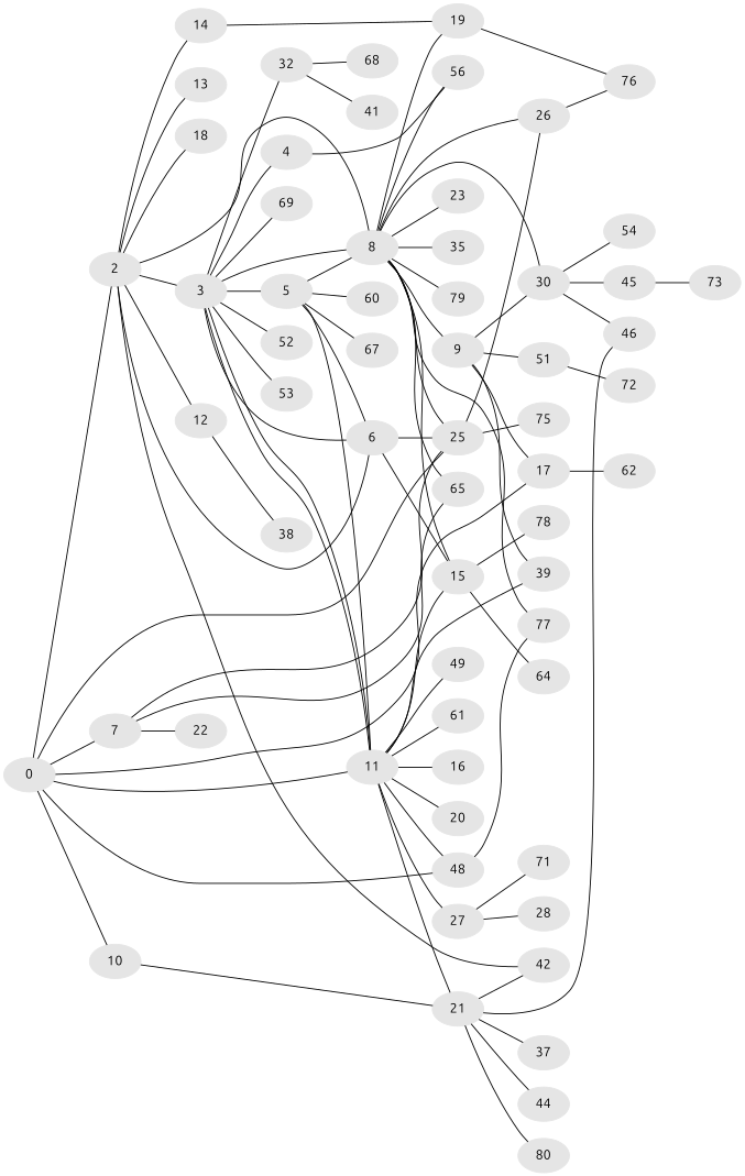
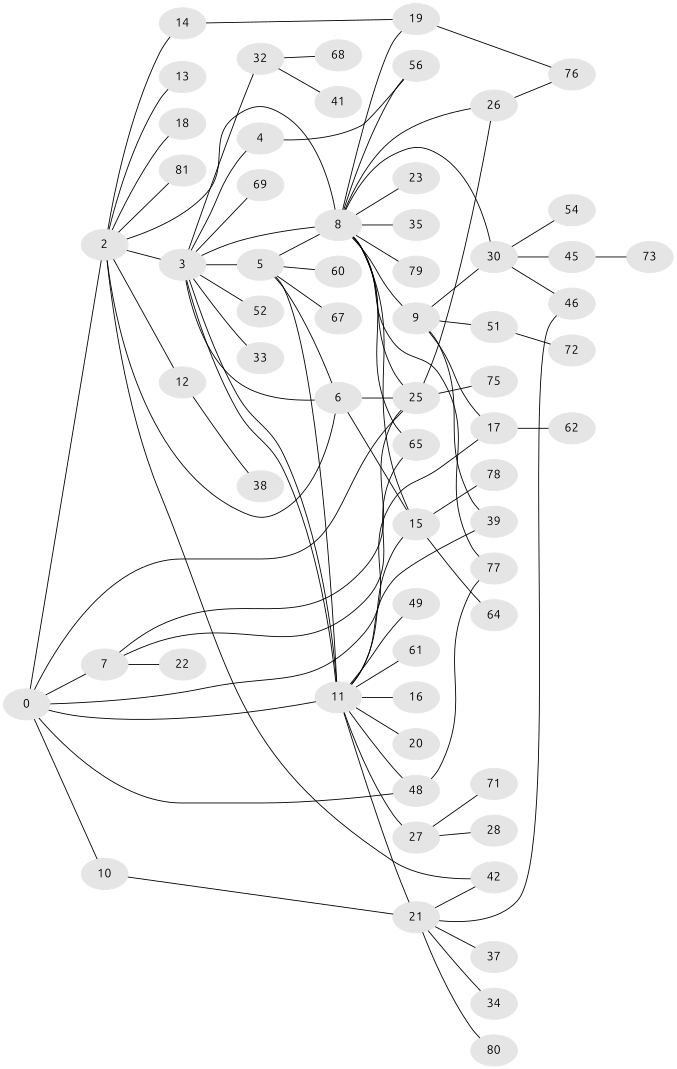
  graph {
    fontname=Ubuntu
    rankdir=LR
    node [color=gray90 fontname=Ubuntu style=filled]
    edge [fontname=Ubuntu]
    n1 [label=0 super="+50"]
    2 [super="+58"]
    7 [super="+66"]
    10
    11 [super="+43"]
    17 [super="+47"]
    25 [super="+59"]
    n8 [label=48 super="+48"]
    3 [super="+34"]
    6 [super="+33"]
    8 [super="+55"]
    12 [super="+29"]
    13
    14 [super="+74"]
    18
    42
+   81
    22
    65
    21 [super="+36"]
    15 [super="+85"]
    39
    16
    20
    27 [super="+84"]
    49
    61
    62
    26
    75
    77 [super="+83"]
    4
    5 [super="+70"]
    32 [super="+63"]
    52
-   53
+   53 [label=33]
    69
    56
    9 [super="+24"]
    19
    23
    30 [super="+31"]
    35
    79
    38
    60
    67
    41
    68
    64
    78
    51
    76 [super="+82"]
    46
    45 [super="+57"]
    54
    72
    37
-   44
+   44 [label=34]
    80
    28
    71
    73
    n1 -- 2
    n1 -- 7 [weight=2]
    n1 -- 10
    n1 -- 11 [weight=2]
    n1 -- 17
    n1 -- 25
    n1 -- n8
    2 -- 3
    2 -- 6
    2 -- 8
    2 -- 12
    2 -- 13
    2 -- 14
    2 -- 18
    2 -- 42
+   2 -- 81
    7 -- 25
    7 -- 22
    7 -- 65
    10 -- 21
    11 -- n8
    11 -- 21
    11 -- 15
    11 -- 39
    11 -- 16
    11 -- 20
    11 -- 27
    11 -- 49
    11 -- 61
    17 -- 62
    25 -- 26
    25 -- 75
    n8 -- 77
    3 -- 11
    3 -- 11
    3 -- 6
    3 -- 8
    3 -- 4
    3 -- 5
    3 -- 32
    3 -- 52
    3 -- 53
    3 -- 69
    6 -- 25
    6 -- 15
    8 -- 25
    8 -- 65
    8 -- 15
    8 -- 26
    8 -- 77 [weight=2]
    8 -- 56
    8 -- 9
    8 -- 19
    8 -- 23
    8 -- 30
    8 -- 35
    8 -- 79
    12 -- 38
    14 -- 19
    21 -- 42
    21 -- 46
    21 -- 37
    21 -- 44
    21 -- 80
    15 -- 64
    15 -- 78
    27 -- 28
    27 -- 71
    26 -- 76
    4 -- 56
    5 -- 11
    5 -- 6
    5 -- 8
    5 -- 60
    5 -- 67
    32 -- 41
    32 -- 68
    9 -- 17
    9 -- 39
    9 -- 30
    9 -- 51
    19 -- 76
    30 -- 46
    30 -- 45
    30 -- 54
    51 -- 72
    45 -- 73
  }
